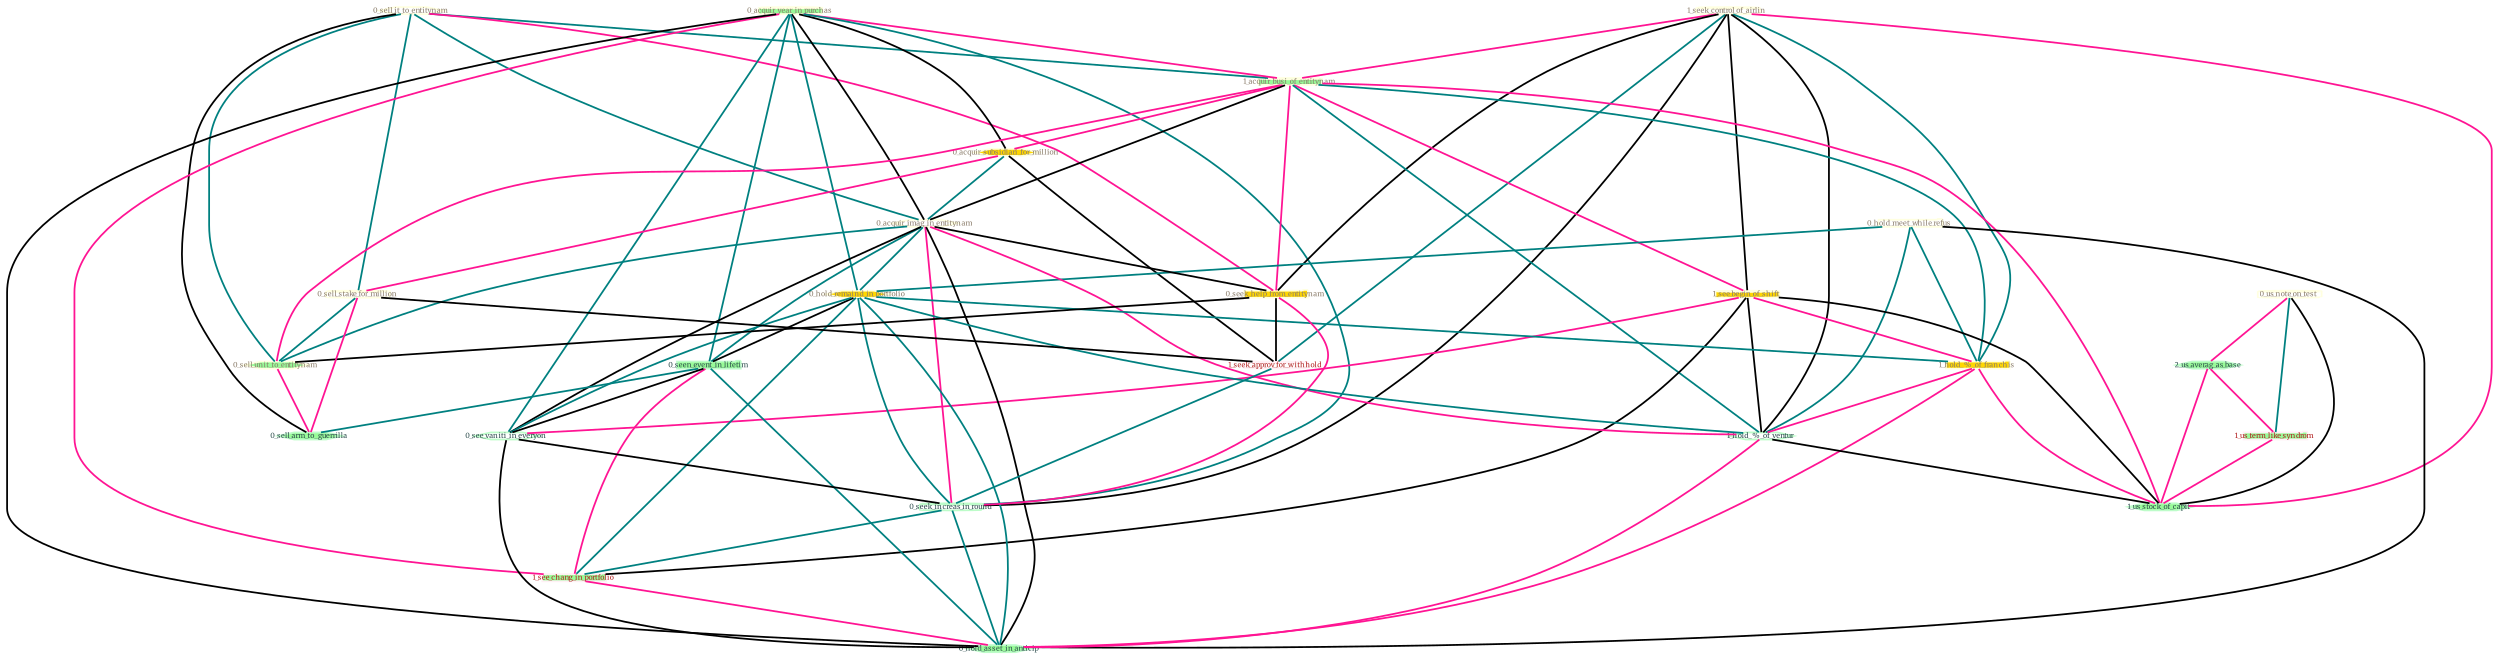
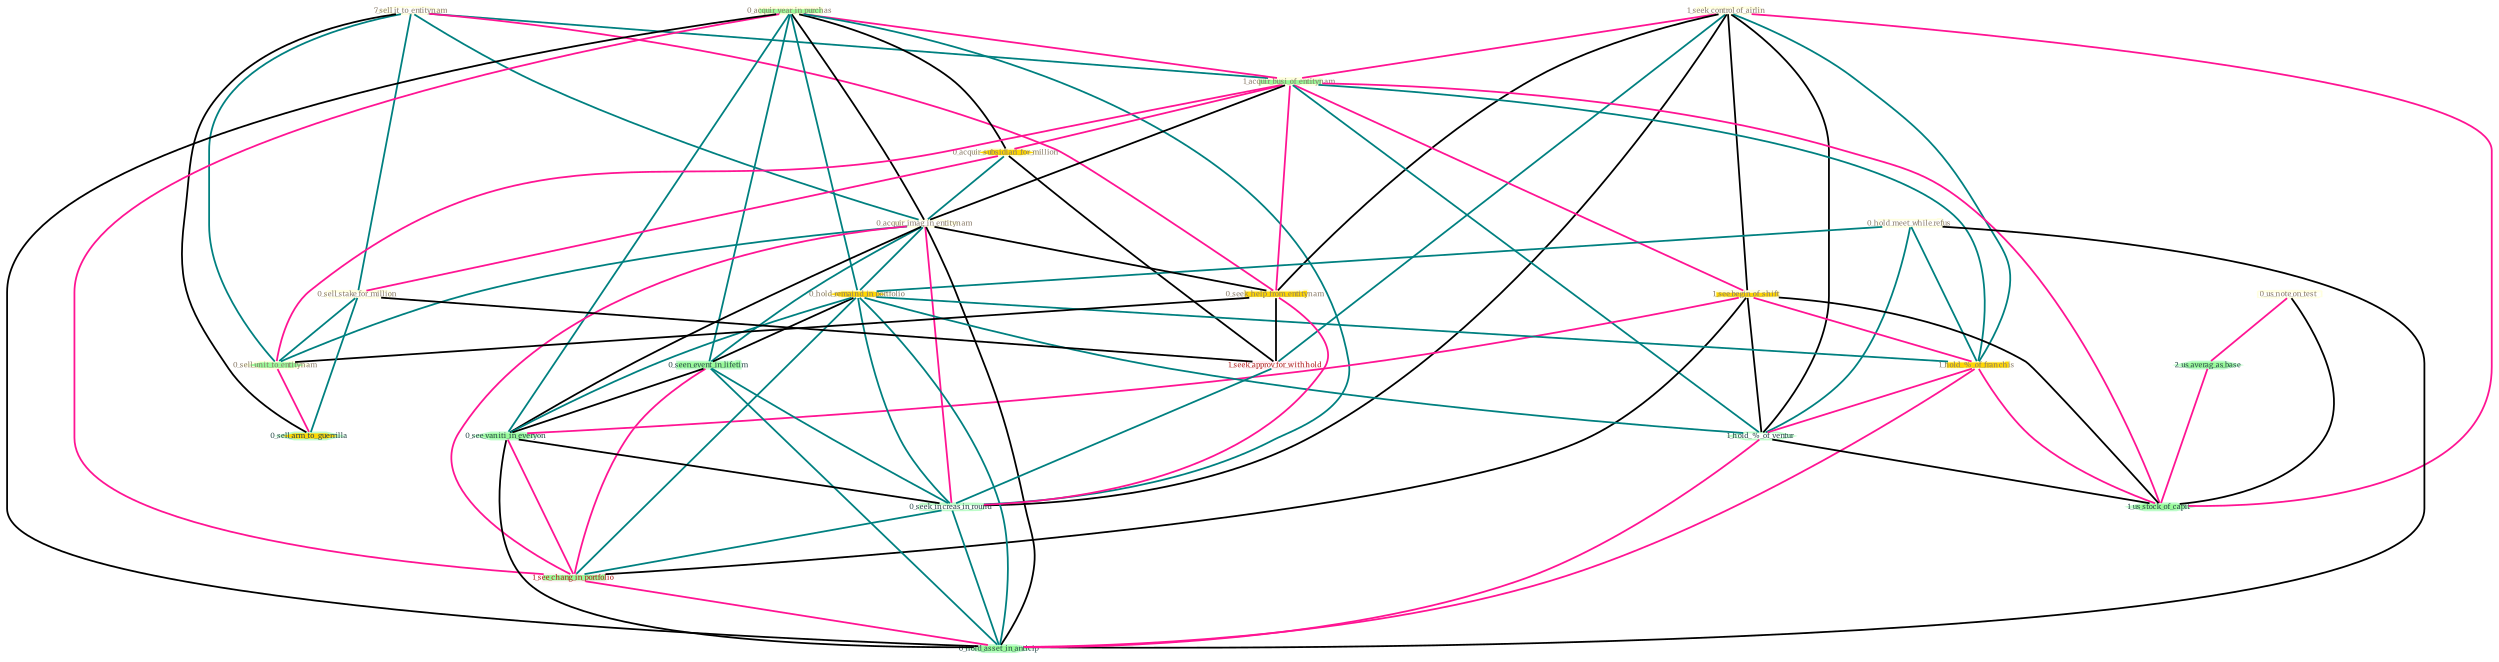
  graph {
    fontname=Merriweather
    node [color="#ffffe0" fillcolor=white fixedsize=true fontcolor="#8b7d6b" fontname=Merriweather fontsize=4 shape=hexagon style=filled]
    edge [color=teal fontname=Merriweather w=1]
-   "0_sell_it_to_entitynam " [height=.06 width=.5]
+   "0_sell_it_to_entitynam " [height=.06 width=.5 label="7_sell_it_to_entitynam"]
    "0_acquir_year_in_purchas " [fillcolor=palegreen height=.06 shape=cylinder width=.5]
    "1_seek_control_of_airlin " [height=.06 shape=cylinder width=.5]
    "1_acquir_busi_of_entitynam " [fillcolor=palegreen height=.06 shape=cylinder width=.5]
    "0_acquir_subsidiari_for_million " [fillcolor=gold height=.06 width=.5]
    "0_us_note_on_test " [height=.06 shape=cylinder width=.5]
    "0_hold_meet_while_refus " [height=.06 shape=folder width=.5]
    "1_see_begin_of_shift " [fillcolor=gold height=.06 shape=cylinder width=.5]
    "0_acquir_imag_in_entitynam " [height=.06 width=.5]
    "0_hold_remaind_in_portfolio " [fillcolor=gold height=.06 width=.5]
    "0_seek_help_from_entitynam " [fillcolor=gold height=.06 shape=folder width=.5]
    "1_hold_%_of_franchis " [fillcolor=gold height=.06 shape=folder width=.5]
    "0_sell_stake_for_million " [height=.06 shape=cylinder width=.5]
    "0_sell_unit_to_entitynam " [fillcolor=palegreen height=.06 width=.5]
-   "1_us_term_like_syndrom " [color="#fff0f5" fillcolor=palegreen fontcolor="#b22222" height=.06 shape=folder width=.5]
    "1_seek_approv_for_withhold " [color="#fff0f5" fontcolor="#b22222" height=.06 shape=cylinder width=.5]
    "1_see_chang_in_portfolio " [color="#fff0f5" fillcolor=palegreen fontcolor="#b22222" height=.06 shape=folder width=.5]
-   "0_sell_arm_to_guerrilla " [color="#BDFCC9" fillcolor=palegreen fontcolor="#2f4f4f" height=.06 width=.5]
+   "0_sell_arm_to_guerrilla " [color="#BDFCC9" fillcolor=gold fontcolor="#2f4f4f" height=.06 width=.5]
    "0_seen_event_in_lifetim " [color="#BDFCC9" fillcolor=palegreen fontcolor="#2f4f4f" height=.06 shape=folder width=.5]
-   "0_see_vaniti_in_everyon " [color="#BDFCC9" fontcolor="#2f4f4f" height=.06 width=.5]
+   "0_see_vaniti_in_everyon " [color="#BDFCC9" fillcolor=palegreen fontcolor="#2f4f4f" height=.06 width=.5]
    "0_seek_increas_in_round " [color="#BDFCC9" fontcolor="#2f4f4f" height=.06 shape=cylinder width=.5]
    "0_hold_asset_in_anticip " [color="#BDFCC9" fillcolor=palegreen fontcolor="#2f4f4f" height=.06 width=.5]
    "1_hold_%_of_ventur " [color="#BDFCC9" fontcolor="#2f4f4f" height=.06 width=.5]
    "1_us_stock_of_capit " [color="#BDFCC9" fillcolor=palegreen fontcolor="#2f4f4f" height=.06 width=.5]
    n25 [color="#BDFCC9" fillcolor=palegreen fontcolor="#2f4f4f" height=.06 label="2_us_averag_as_base" width=.5]
    subgraph sub_1 {
      "0_sell_it_to_entitynam "
      "0_acquir_year_in_purchas "
      "1_seek_control_of_airlin "
      "1_acquir_busi_of_entitynam "
      "0_acquir_subsidiari_for_million "
      "0_us_note_on_test "
      "0_hold_meet_while_refus "
      "1_see_begin_of_shift "
      "0_acquir_imag_in_entitynam "
      "0_hold_remaind_in_portfolio "
      "0_seek_help_from_entitynam "
      "1_hold_%_of_franchis "
      "0_sell_stake_for_million "
      "0_sell_unit_to_entitynam "
    }
    subgraph sub_2 {
-     "1_us_term_like_syndrom "
      "1_seek_approv_for_withhold "
      "1_see_chang_in_portfolio "
    }
    "0_sell_it_to_entitynam " -- "1_acquir_busi_of_entitynam "
    "0_sell_it_to_entitynam " -- "0_acquir_imag_in_entitynam "
    "0_sell_it_to_entitynam " -- "0_seek_help_from_entitynam " [color=deeppink]
    "0_sell_it_to_entitynam " -- "0_sell_stake_for_million "
    "0_sell_it_to_entitynam " -- "0_sell_unit_to_entitynam " [w=3]
    "0_sell_it_to_entitynam " -- "0_sell_arm_to_guerrilla " [color=black w=2]
    "0_acquir_year_in_purchas " -- "1_acquir_busi_of_entitynam " [color=deeppink]
    "0_acquir_year_in_purchas " -- "0_acquir_subsidiari_for_million " [color=black]
    "0_acquir_year_in_purchas " -- "0_acquir_imag_in_entitynam " [color=black w=2]
    "0_acquir_year_in_purchas " -- "0_hold_remaind_in_portfolio "
    "0_acquir_year_in_purchas " -- "1_see_chang_in_portfolio " [color=deeppink]
    "0_acquir_year_in_purchas " -- "0_seen_event_in_lifetim "
    "0_acquir_year_in_purchas " -- "0_see_vaniti_in_everyon "
    "0_acquir_year_in_purchas " -- "0_seek_increas_in_round "
    "0_acquir_year_in_purchas " -- "0_hold_asset_in_anticip " [color=black]
    "1_seek_control_of_airlin " -- "1_acquir_busi_of_entitynam " [color=deeppink]
    "1_seek_control_of_airlin " -- "1_see_begin_of_shift " [color=black]
    "1_seek_control_of_airlin " -- "0_seek_help_from_entitynam " [color=black]
    "1_seek_control_of_airlin " -- "1_hold_%_of_franchis "
    "1_seek_control_of_airlin " -- "1_seek_approv_for_withhold "
    "1_seek_control_of_airlin " -- "0_seek_increas_in_round " [color=black]
    "1_seek_control_of_airlin " -- "1_hold_%_of_ventur " [color=black]
    "1_seek_control_of_airlin " -- "1_us_stock_of_capit " [color=deeppink]
    "1_acquir_busi_of_entitynam " -- "0_acquir_subsidiari_for_million " [color=deeppink]
    "1_acquir_busi_of_entitynam " -- "1_see_begin_of_shift " [color=deeppink]
    "1_acquir_busi_of_entitynam " -- "0_acquir_imag_in_entitynam " [color=black w=2]
    "1_acquir_busi_of_entitynam " -- "0_seek_help_from_entitynam " [color=deeppink]
    "1_acquir_busi_of_entitynam " -- "1_hold_%_of_franchis "
    "1_acquir_busi_of_entitynam " -- "0_sell_unit_to_entitynam " [color=deeppink]
    "1_acquir_busi_of_entitynam " -- "1_hold_%_of_ventur "
    "1_acquir_busi_of_entitynam " -- "1_us_stock_of_capit " [color=deeppink]
    "0_acquir_subsidiari_for_million " -- "0_acquir_imag_in_entitynam "
    "0_acquir_subsidiari_for_million " -- "0_sell_stake_for_million " [color=deeppink w=2]
    "0_acquir_subsidiari_for_million " -- "1_seek_approv_for_withhold " [color=black]
-   "0_us_note_on_test " -- "1_us_term_like_syndrom "
    "0_us_note_on_test " -- "1_us_stock_of_capit " [color=black]
    "0_us_note_on_test " -- n25 [color=deeppink]
    "0_hold_meet_while_refus " -- "0_hold_remaind_in_portfolio "
    "0_hold_meet_while_refus " -- "1_hold_%_of_franchis "
    "0_hold_meet_while_refus " -- "0_hold_asset_in_anticip " [color=black]
    "0_hold_meet_while_refus " -- "1_hold_%_of_ventur "
    "1_see_begin_of_shift " -- "1_hold_%_of_franchis " [color=deeppink]
    "1_see_begin_of_shift " -- "1_see_chang_in_portfolio " [color=black]
    "1_see_begin_of_shift " -- "0_see_vaniti_in_everyon " [color=deeppink]
    "1_see_begin_of_shift " -- "1_hold_%_of_ventur " [color=black]
    "1_see_begin_of_shift " -- "1_us_stock_of_capit " [color=black]
    "0_acquir_imag_in_entitynam " -- "0_hold_remaind_in_portfolio "
    "0_acquir_imag_in_entitynam " -- "0_seek_help_from_entitynam " [color=black]
    "0_acquir_imag_in_entitynam " -- "0_sell_unit_to_entitynam "
-   "0_acquir_imag_in_entitynam " -- "1_hold_%_of_ventur " [color=deeppink]
+   "0_acquir_imag_in_entitynam " -- "1_see_chang_in_portfolio " [color=deeppink]
    "0_acquir_imag_in_entitynam " -- "0_seen_event_in_lifetim "
    "0_acquir_imag_in_entitynam " -- "0_see_vaniti_in_everyon " [color=black]
    "0_acquir_imag_in_entitynam " -- "0_seek_increas_in_round " [color=deeppink]
    "0_acquir_imag_in_entitynam " -- "0_hold_asset_in_anticip " [color=black]
    "0_hold_remaind_in_portfolio " -- "1_hold_%_of_franchis "
    "0_hold_remaind_in_portfolio " -- "1_see_chang_in_portfolio " [w=2]
    "0_hold_remaind_in_portfolio " -- "0_seen_event_in_lifetim " [color=black]
    "0_hold_remaind_in_portfolio " -- "0_see_vaniti_in_everyon "
    "0_hold_remaind_in_portfolio " -- "0_seek_increas_in_round "
    "0_hold_remaind_in_portfolio " -- "0_hold_asset_in_anticip " [w=2]
    "0_hold_remaind_in_portfolio " -- "1_hold_%_of_ventur "
    "0_seek_help_from_entitynam " -- "0_sell_unit_to_entitynam " [color=black]
    "0_seek_help_from_entitynam " -- "1_seek_approv_for_withhold " [color=black]
    "0_seek_help_from_entitynam " -- "0_seek_increas_in_round " [color=deeppink]
    "1_hold_%_of_franchis " -- "0_hold_asset_in_anticip " [color=deeppink]
    "1_hold_%_of_franchis " -- "1_hold_%_of_ventur " [color=deeppink w=3]
    "1_hold_%_of_franchis " -- "1_us_stock_of_capit " [color=deeppink]
    "0_sell_stake_for_million " -- "0_sell_unit_to_entitynam "
    "0_sell_stake_for_million " -- "1_seek_approv_for_withhold " [color=black]
-   "0_sell_stake_for_million " -- "0_sell_arm_to_guerrilla " [color=deeppink]
+   "0_sell_stake_for_million " -- "0_sell_arm_to_guerrilla "
    "0_sell_unit_to_entitynam " -- "0_sell_arm_to_guerrilla " [color=deeppink w=2]
-   "1_us_term_like_syndrom " -- "1_us_stock_of_capit " [color=deeppink]
    "1_seek_approv_for_withhold " -- "0_seek_increas_in_round "
    "1_see_chang_in_portfolio " -- "0_hold_asset_in_anticip " [color=deeppink]
    "0_seen_event_in_lifetim " -- "1_see_chang_in_portfolio " [color=deeppink]
    "0_seen_event_in_lifetim " -- "0_see_vaniti_in_everyon " [color=black]
-   "0_seen_event_in_lifetim " -- "0_sell_arm_to_guerrilla "
+   "0_seen_event_in_lifetim " -- "0_seek_increas_in_round "
    "0_seen_event_in_lifetim " -- "0_hold_asset_in_anticip "
+   "0_see_vaniti_in_everyon " -- "1_see_chang_in_portfolio " [color=deeppink w=2]
    "0_see_vaniti_in_everyon " -- "0_seek_increas_in_round " [color=black]
    "0_see_vaniti_in_everyon " -- "0_hold_asset_in_anticip " [color=black]
    "0_seek_increas_in_round " -- "1_see_chang_in_portfolio "
    "0_seek_increas_in_round " -- "0_hold_asset_in_anticip "
    "1_hold_%_of_ventur " -- "0_hold_asset_in_anticip " [color=deeppink]
    "1_hold_%_of_ventur " -- "1_us_stock_of_capit " [color=black]
-   n25 -- "1_us_term_like_syndrom " [color=deeppink]
    n25 -- "1_us_stock_of_capit " [color=deeppink]
  }
